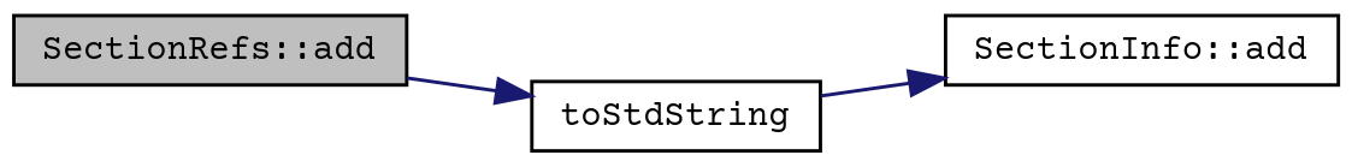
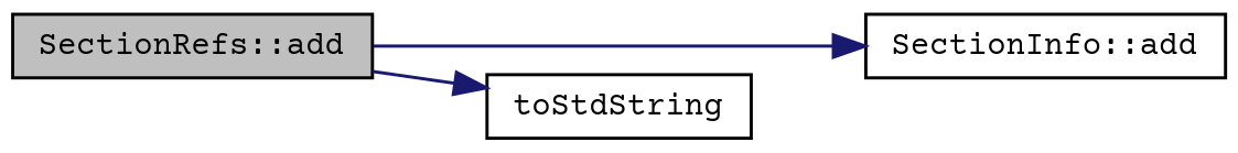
  digraph {
    fontname="Courier Prime"
    rankdir=LR
    node [color=black fillcolor=white fontname="Courier Prime" fontsize=10 shape=record style=filled]
    edge [color=midnightblue fontname="Courier Prime" fontsize=10 labelfontname=Helvetica labelfontsize=10 style=solid]
    n1 [fillcolor=grey75 fontcolor=black height=0.2 label="SectionRefs::add" width=0.4]
    n2 [height=0.2 label="SectionInfo::add" width=0.4]
    n3 [height=0.2 label=toStdString width=0.4]
-   n3 -> n2
+   n1 -> n2
    n1 -> n3
  }
